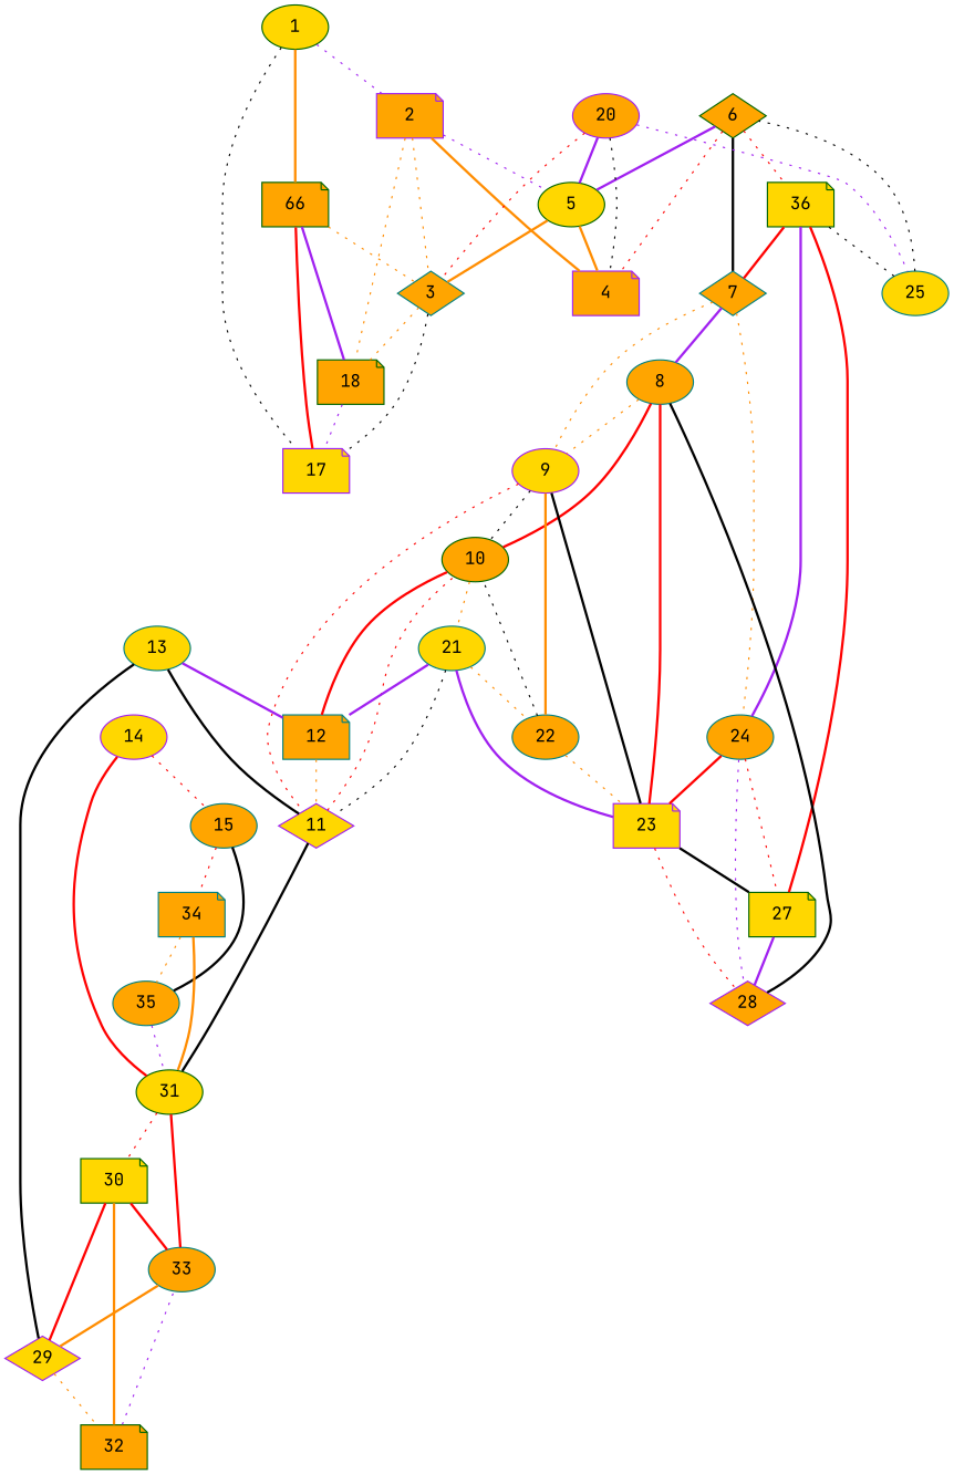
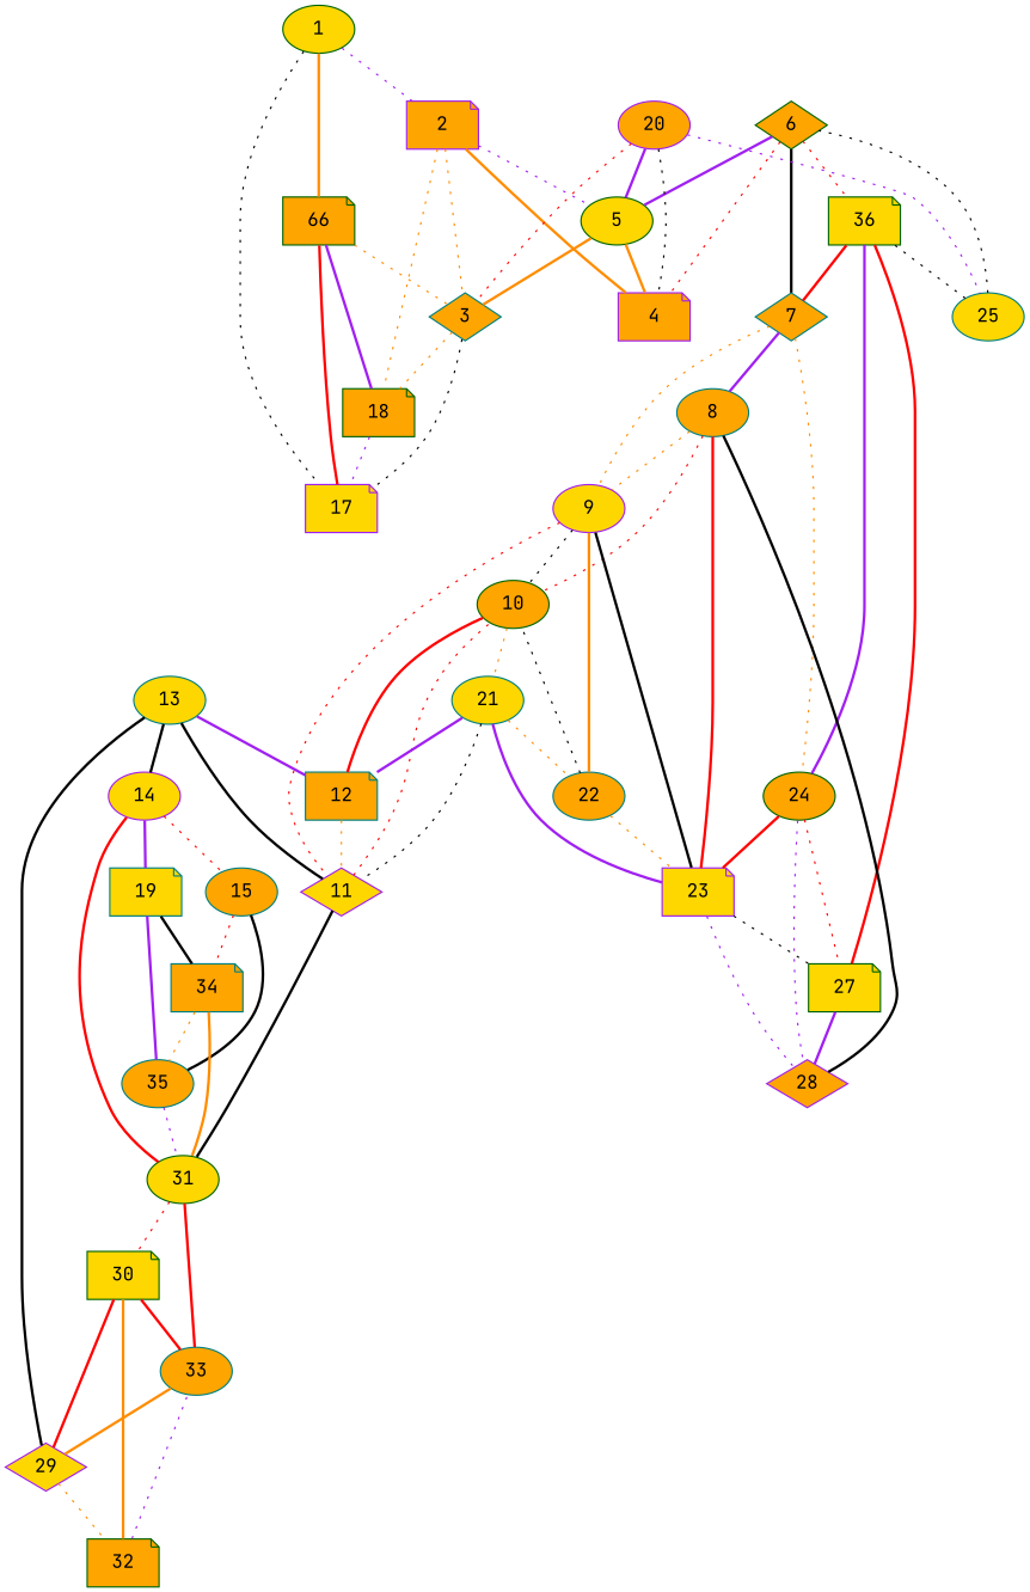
  graph {
    fontname="JetBrains Mono"
    node [aaLength=4 color=teal fillcolor=orange fontname="JetBrains Mono" sequence=IGDVRGR shape=ellipse style=filled type=1]
    edge [color=darkorange distance0=9.0 fontname="JetBrains Mono" frequency=1 style=dotted type0=1]
    1 [aaLength=12 color=darkgreen fillcolor=gold sequence=DATFWRNARHHL type=0]
    2 [aaLength=6 color=purple sequence=TSGQMS shape=note type=0]
    17 [color=purple fillcolor=gold sequence=FVYD shape=note]
    n4 [aaLength=5 color=darkgreen label=66 sequence=IERAK shape=note]
    3 [aaLength=15 sequence=HPEIVSVIGEYAGKL shape=diamond type=0]
    4 [aaLength=15 color=purple sequence=SRPVVDLATRLANIT shape=note type=0]
    18 [color=darkgreen sequence=AILD shape=note]
    5 [aaLength=18 color=darkgreen fillcolor=gold sequence=TGAESNEAAIRMAKLVTG type=0]
    6 [aaLength=7 color=darkgreen sequence=TGAAASA shape=diamond type=0]
    7 [aaLength=17 sequence=DYLAELDYAFDLIDRQS shape=diamond type=0]
    n11 [color=darkgreen fillcolor=gold label=36 sequence=SFAI shape=note]
    8 [aaLength=12 sequence=GYMAALKRKCEA type=0]
    9 [aaLength=7 color=purple fillcolor=gold sequence=FACQRDG type=0]
-   24 [aaLength=6 sequence=LAAFIA]
+   24 [aaLength=6 color=darkgreen sequence=LAAFIA]
    25 [aaLength=5 fillcolor=gold sequence=EIVGF]
    27 [aaLength=2 color=darkgreen fillcolor=gold sequence=IL shape=note]
    10 [aaLength=6 color=darkgreen sequence=SKTLGA type=0]
    23 [aaLength=5 color=purple fillcolor=gold sequence=LLILD shape=note]
    11 [aaLength=11 color=purple fillcolor=gold sequence=SAAIEERAHEL shape=diamond type=0]
    22 [sequence=ILTL]
    28 [aaLength=2 color=purple sequence=IE shape=diamond]
    12 [aaLength=18 sequence=DPLPAAVGLRVLDVVQRD shape=note type=0]
    21 [aaLength=5 fillcolor=gold sequence=AAIVT]
    31 [aaLength=2 color=darkgreen fillcolor=gold sequence=EP]
    13 [aaLength=24 fillcolor=gold sequence=GLVARANVMGDRLRRGLLDLMERF type=0]
    14 [aaLength=13 color=purple fillcolor=gold sequence=GLGAKITRECMNL type=0]
    29 [aaLength=7 color=purple fillcolor=gold shape=diamond]
    15 [aaLength=20 sequence=SEDEIDLGLSLLGQAIERAL type=0]
+   19 [aaLength=2 fillcolor=gold sequence=LS shape=note]
    30 [aaLength=9 color=darkgreen fillcolor=gold sequence=LLGVEIVKD shape=note]
    32 [aaLength=7 color=darkgreen shape=note]
    34 [sequence=VFRI shape=note]
    35 [aaLength=2 sequence=IV]
    33 [aaLength=9 sequence=LLGVEIVKD]
    20 [aaLength=5 color=purple sequence=RALLL]
    1 -- 2 [color=purple distance0=45.30305]
    1 -- 17 [color=black distance0=52.26742 type0=3]
    1 -- n4 [distance0=48.58892 style=bold type0=2]
    2 -- 3 [distance0=19.16471 distance1=6.0 frequency=2 type1=4]
    2 -- 4 [distance0=35.92383 style=bold type0=2]
    2 -- 18 [distance0=44.1221 type0=3]
    2 -- 5 [color=purple distance0=61.93629 type0=3]
    17 -- 3 [color=black distance0=40.61099 type0=3]
    n4 -- 17 [color=red distance0=7.0 distance1=2.0 frequency=2 style=bold type1=4]
    n4 -- 3 [distance0=45.25763 type0=3]
    n4 -- 18 [color=purple distance0=15.0 style=bold type0=2]
    3 -- 18 [distance0=36.23883 type0=3]
    18 -- 17 [color=purple distance0=8.0]
    5 -- 3 [distance0=55.78342 style=bold type0=3]
    5 -- 4 [distance0=29.69318 style=bold]
    6 -- 4 [color=red distance0=60.35381 type0=3]
    6 -- 5 [color=purple distance0=32.09022 style=bold]
    6 -- 7 [color=black distance0=46.87846 style=bold type0=2]
    6 -- n11 [color=red distance0=15.0 type0=4]
    7 -- 8 [color=purple distance0=40.90324 style=bold]
    7 -- 9 [distance0=75.7812 type0=3]
    7 -- 24 [distance0=3.0 type0=4]
    n11 -- 7 [color=red distance0=16.0 style=bold type0=4]
    n11 -- 24 [color=purple distance0=40.0 style=bold type0=2]
    n11 -- 25 [color=black distance0=34.0]
    n11 -- 27 [color=red distance0=48.0 style=bold type0=3]
    8 -- 9 [distance0=35.38448]
-   8 -- 10 [color=red distance0=52.41984 style=bold type0=3]
+   8 -- 10 [color=red distance0=52.41984 type0=3]
    8 -- 23 [color=red distance0=3.0 style=bold type0=4]
    9 -- 10 [color=black distance0=18.94457]
    9 -- 11 [color=red distance0=37.16583 type0=3]
    9 -- 22 [distance0=4.0 style=bold type0=4]
    24 -- 27 [color=red distance0=8.0 distance1=2.0 frequency=2 type1=4]
    24 -- 23 [color=red distance0=35.0 style=bold type0=3]
    24 -- 28 [color=purple distance0=15.0 type0=2]
    25 -- 6 [color=black distance0=7.0 type0=4]
    27 -- 28 [color=purple distance0=7.0 distance1=5.0 frequency=2 style=bold type1=4]
    10 -- 12 [color=red distance0=36.99571 style=bold type0=3]
    10 -- 21 [distance0=4.0 type0=4]
    23 -- 9 [color=black distance0=12.0 style=bold type0=4]
-   23 -- 27 [color=black distance0=27.0 style=bold type0=2]
-   23 -- 28 [color=red distance0=20.0]
+   23 -- 27 [color=black distance0=27.0 type0=2]
+   23 -- 28 [color=purple distance0=20.0]
    11 -- 10 [color=red distance0=23.07998]
    11 -- 31 [color=black distance0=18.0 style=bold type0=3]
    22 -- 10 [color=black distance0=46.07555 distance1=0.0 frequency=2 type0=3 type1=5]
    22 -- 23 [distance0=28.0 type0=2]
    28 -- 8 [color=black distance0=3.0 style=bold type0=4]
    12 -- 11 [distance0=29.80669]
    21 -- 23 [color=purple distance0=42.0 style=bold type0=2]
    21 -- 11 [color=black distance0=0.0 type0=5]
    21 -- 22 [distance0=14.0]
    21 -- 12 [color=purple distance0=46.15824 style=bold type0=3]
    31 -- 30 [color=red distance0=13.0]
    31 -- 33 [color=red distance0=13.0 style=bold type0=2]
    13 -- 11 [color=black distance0=53.21523 style=bold type0=2]
    13 -- 12 [color=purple distance0=31.05938 style=bold]
+   13 -- 14 [color=black distance0=53.6465 style=bold type0=3]
    13 -- 29 [color=black distance0=2.0 style=bold type0=4]
    14 -- 31 [color=red distance0=52.57594 style=bold type0=2]
    14 -- 15 [color=red distance0=39.23125]
+   14 -- 19 [color=purple distance0=1.0 style=bold type0=4]
    29 -- 30 [color=red style=bold type0=2]
    29 -- 32 [distance0=0.0 type0=5]
    15 -- 34 [color=red distance0=49.93723 type0=2]
    15 -- 35 [color=black distance0=52.48549 style=bold type0=3]
+   19 -- 34 [color=black distance0=13.0 style=bold type0=2]
+   19 -- 35 [color=purple distance0=4.0 distance1=2.0 frequency=2 style=bold type1=4]
    30 -- 33 [color=red distance0=0.0 style=bold]
    32 -- 30 [style=bold type0=2]
    32 -- 33 [color=purple distance1=2.0 frequency=2 type0=3 type1=4]
    34 -- 31 [distance0=31.0 style=bold type0=3]
    34 -- 35
    35 -- 31 [color=purple distance0=22.0 type0=3]
    33 -- 29 [style=bold type0=2]
    20 -- 3 [color=red distance0=53.60273 type0=3]
    20 -- 4 [color=black distance0=48.6333 type0=2]
    20 -- 5 [color=purple distance0=1.0 style=bold type0=4]
    20 -- 25 [color=purple distance0=26.0]
  }
